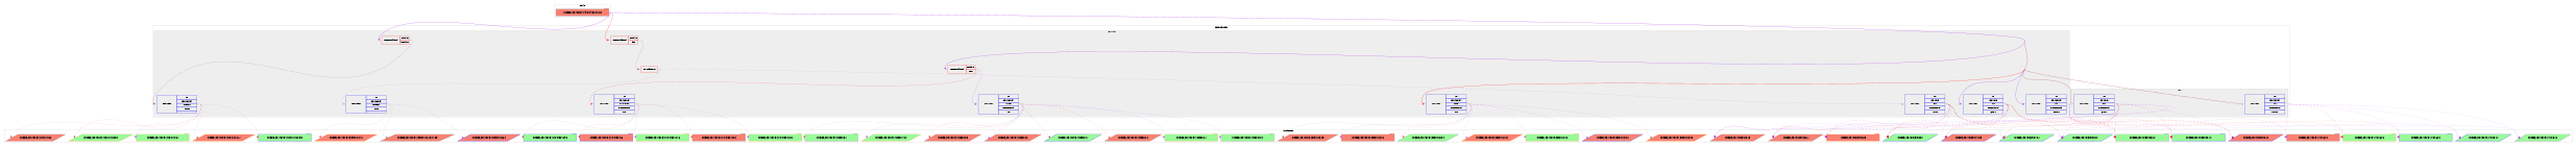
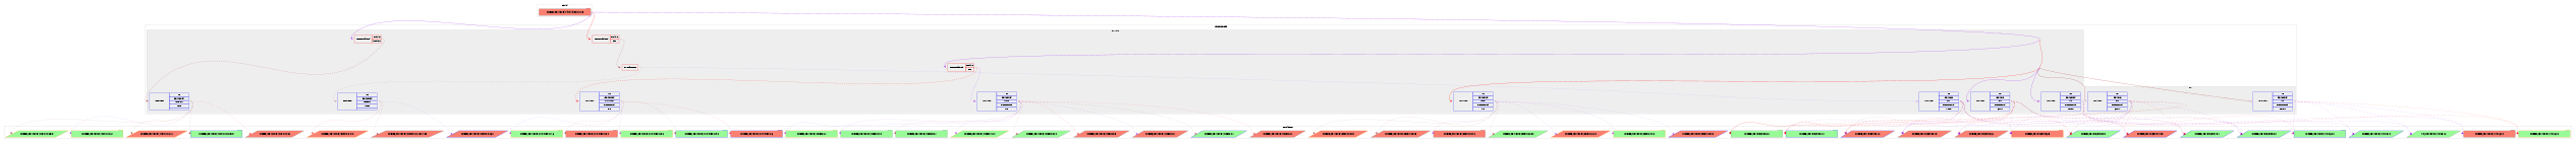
  digraph {
    compound=true
    concentrate=true
    fontname="DejaVu Sans"
    fontsize=10
    newrank=true
    rankdir=TB
    ranksep=1.5
    node [color=blue fillcolor=palegreen fontname="DejaVu Sans" fontsize=10 shape=parallelogram style=filled]
    edge [arrowhead=vee color=purple fontname="DejaVu Sans" headport=w style=dotted tailport=e weight=100]
    n1 [color=gray40 fillcolor=salmon label="portage://dev-haskell/zlib-bindings-0.1.1.5" shape=folder width=4]
    n2 [label=<<TABLE BORDER="0" CELLBORDER="1" CELLSPACING="0" CELLPADDING="4" WIDTH="220"><TR><TD ROWSPAN="6" CELLPADDING="30">pack_dep</TD></TR><TR><TD WIDTH="110">no</TD></TR><TR><TD>dev-haskell</TD></TR><TR><TD>haddock</TD></TR><TR><TD>none</TD></TR><TR><TD></TD></TR></TABLE>> shape=none fillcolor="" style=""]
    n3 [label=<<TABLE BORDER="0" CELLBORDER="1" CELLSPACING="0" CELLPADDING="4" WIDTH="220"><TR><TD ROWSPAN="6" CELLPADDING="30">pack_dep</TD></TR><TR><TD WIDTH="110">no</TD></TR><TR><TD>dev-lang</TD></TR><TR><TD>ghc</TD></TR><TR><TD>greaterequal</TD></TR><TR><TD>7.10.2</TD></TR></TABLE>> shape=none fillcolor="" style=""]
    n4 [color=red label=<<TABLE BORDER="0" CELLBORDER="1" CELLSPACING="0" CELLPADDING="4"><TR><TD CELLPADDING="10">any_of_group</TD></TR></TABLE>> shape=none fillcolor="" style=""]
    n5 [color=red label=<<TABLE BORDER="0" CELLBORDER="1" CELLSPACING="0" CELLPADDING="4"><TR><TD ROWSPAN="3" CELLPADDING="10">use_conditional</TD></TR><TR><TD>positive</TD></TR><TR><TD>doc</TD></TR></TABLE>> shape=none fillcolor="" style=""]
    n6 [label=<<TABLE BORDER="0" CELLBORDER="1" CELLSPACING="0" CELLPADDING="4" WIDTH="220"><TR><TD ROWSPAN="6" CELLPADDING="30">pack_dep</TD></TR><TR><TD WIDTH="110">no</TD></TR><TR><TD>dev-haskell</TD></TR><TR><TD>hscolour</TD></TR><TR><TD>none</TD></TR><TR><TD></TD></TR></TABLE>> shape=none fillcolor="" style=""]
    n7 [color=red label=<<TABLE BORDER="0" CELLBORDER="1" CELLSPACING="0" CELLPADDING="4"><TR><TD ROWSPAN="3" CELLPADDING="10">use_conditional</TD></TR><TR><TD>positive</TD></TR><TR><TD>hscolour</TD></TR></TABLE>> shape=none fillcolor="" style=""]
    n8 [label=<<TABLE BORDER="0" CELLBORDER="1" CELLSPACING="0" CELLPADDING="4" WIDTH="220"><TR><TD ROWSPAN="6" CELLPADDING="30">pack_dep</TD></TR><TR><TD WIDTH="110">no</TD></TR><TR><TD>dev-haskell</TD></TR><TR><TD>hspec</TD></TR><TR><TD>greaterequal</TD></TR><TR><TD>1.3</TD></TR></TABLE>> shape=none fillcolor="" style=""]
    n9 [label=<<TABLE BORDER="0" CELLBORDER="1" CELLSPACING="0" CELLPADDING="4" WIDTH="220"><TR><TD ROWSPAN="6" CELLPADDING="30">pack_dep</TD></TR><TR><TD WIDTH="110">no</TD></TR><TR><TD>dev-haskell</TD></TR><TR><TD>quickcheck</TD></TR><TR><TD>greaterequal</TD></TR><TR><TD>2.3</TD></TR></TABLE>> shape=none fillcolor="" style=""]
    n10 [color=red label=<<TABLE BORDER="0" CELLBORDER="1" CELLSPACING="0" CELLPADDING="4"><TR><TD ROWSPAN="3" CELLPADDING="10">use_conditional</TD></TR><TR><TD>positive</TD></TR><TR><TD>test</TD></TR></TABLE>> shape=none fillcolor="" style=""]
    n11 [label=<<TABLE BORDER="0" CELLBORDER="1" CELLSPACING="0" CELLPADDING="4" WIDTH="220"><TR><TD ROWSPAN="6" CELLPADDING="30">pack_dep</TD></TR><TR><TD WIDTH="110">no</TD></TR><TR><TD>dev-haskell</TD></TR><TR><TD>cabal</TD></TR><TR><TD>greaterequal</TD></TR><TR><TD>1.8</TD></TR></TABLE>> shape=none fillcolor="" style=""]
    n12 [label=<<TABLE BORDER="0" CELLBORDER="1" CELLSPACING="0" CELLPADDING="4" WIDTH="220"><TR><TD ROWSPAN="6" CELLPADDING="30">pack_dep</TD></TR><TR><TD WIDTH="110">no</TD></TR><TR><TD>dev-lang</TD></TR><TR><TD>ghc</TD></TR><TR><TD>greaterequal</TD></TR><TR><TD>6.10.4</TD></TR></TABLE>> shape=none fillcolor="" style=""]
    n13 [label=<<TABLE BORDER="0" CELLBORDER="1" CELLSPACING="0" CELLPADDING="4" WIDTH="220"><TR><TD ROWSPAN="6" CELLPADDING="30">pack_dep</TD></TR><TR><TD WIDTH="110">no</TD></TR><TR><TD>dev-haskell</TD></TR><TR><TD>zlib</TD></TR><TR><TD>greaterequal</TD></TR><TR><TD>0.5.2.0</TD></TR></TABLE>> shape=none fillcolor="" style=""]
    n14 [label=<<TABLE BORDER="0" CELLBORDER="1" CELLSPACING="0" CELLPADDING="4" WIDTH="220"><TR><TD ROWSPAN="6" CELLPADDING="30">pack_dep</TD></TR><TR><TD WIDTH="110">no</TD></TR><TR><TD>dev-haskell</TD></TR><TR><TD>zlib</TD></TR><TR><TD>greaterequal</TD></TR><TR><TD>0.5.2.0</TD></TR></TABLE>> shape=none fillcolor="" style=""]
    n15 [label=<<TABLE BORDER="0" CELLBORDER="1" CELLSPACING="0" CELLPADDING="4" WIDTH="220"><TR><TD ROWSPAN="6" CELLPADDING="30">pack_dep</TD></TR><TR><TD WIDTH="110">no</TD></TR><TR><TD>dev-lang</TD></TR><TR><TD>ghc</TD></TR><TR><TD>greaterequal</TD></TR><TR><TD>6.10.4</TD></TR></TABLE>> shape=none fillcolor="" style=""]
    n16 [color=darkorange fillcolor=salmon label="portage://dev-haskell/haddock-2.17.2" width=4]
    n17 [fillcolor=salmon label="portage://dev-haskell/haddock-2.16.1" width=4]
    n18 [color=gray40 fillcolor=salmon label="portage://dev-haskell/haddock-2.14.3.0.7.8.3" width=4]
    n19 [label="portage://dev-lang/ghc-8.8.1" width=4]
    n20 [color=darkorange fillcolor=salmon label="portage://dev-lang/ghc-8.6.5" shape=folder width=4]
    n21 [color=gray40 fillcolor=salmon label="portage://dev-lang/ghc-8.6.4" width=4]
    n22 [color=gray40 fillcolor=salmon label="portage://dev-lang/ghc-8.4.3" width=4]
    n23 [fillcolor=salmon label="portage://dev-lang/ghc-8.4.2" width=4]
    n24 [label="portage://dev-lang/ghc-8.4.1" shape=folder width=4]
    n25 [color=gray40 label="portage://dev-lang/ghc-8.2.2" shape=folder width=4]
    n26 [label="portage://dev-lang/ghc-8.2.1" width=4]
    n27 [label="portage://dev-lang/ghc-7.8.4" width=4]
    n28 [fillcolor=salmon label="portage://dev-lang/ghc-7.10.3" width=4]
    n29 [color=darkorange fillcolor=salmon label="portage://dev-haskell/hscolour-1.24.4" width=4]
    n30 [color=darkorange label="portage://dev-haskell/hscolour-1.24" shape=folder width=4]
    n31 [color=darkorange label="portage://dev-haskell/hscolour-1.23-r1" width=4]
    n32 [color=gray40 fillcolor=salmon label="portage://dev-haskell/hscolour-1.22" width=4]
    n33 [label="portage://dev-haskell/hscolour-1.20.3-r1" shape=folder width=4]
    n34 [color=darkorange label="portage://dev-haskell/hspec-2.2.4" shape=folder width=4]
    n35 [color=gray40 fillcolor=salmon label="portage://dev-haskell/hspec-2.2.1" width=4]
    n36 [label="portage://dev-haskell/hspec-2.1.4" width=4]
    n37 [color=gray40 fillcolor=salmon label="portage://dev-haskell/hspec-2.1.2" width=4]
    n38 [color=gray40 fillcolor=salmon label="portage://dev-haskell/hspec-1.8.3" width=4]
+   n39 [color=gray40 label="portage://dev-haskell/hspec-1.8.1.1" width=4]
    n40 [color=darkorange label="portage://dev-haskell/hspec-1.7.2.1" width=4]
    n41 [color=gray40 label="portage://dev-haskell/hspec-1.5.4" shape=folder width=4]
    n42 [color=gray40 label="portage://dev-haskell/hspec-1.10.0" shape=folder width=4]
    n43 [label="portage://dev-haskell/quickcheck-2.9.2" shape=folder width=4]
    n44 [color=darkorange label="portage://dev-haskell/quickcheck-2.8.2" shape=folder width=4]
    n45 [color=gray40 fillcolor=salmon label="portage://dev-haskell/quickcheck-2.8.1" shape=folder width=4]
    n46 [color=darkorange label="portage://dev-haskell/quickcheck-2.7.6" shape=folder width=4]
    n47 [fillcolor=salmon label="portage://dev-haskell/quickcheck-2.6" shape=folder width=4]
    n48 [color=darkorange label="portage://dev-haskell/cabal-2.0.0.2" shape=folder width=4]
    n49 [color=darkorange fillcolor=salmon label="portage://dev-haskell/cabal-1.24.2.0" width=4]
    n50 [color=gray40 label="portage://dev-haskell/cabal-1.22.8.0" width=4]
    n51 [color=gray40 fillcolor=salmon label="portage://dev-haskell/cabal-1.20.0.2" shape=folder width=4]
    n52 [color=gray40 fillcolor=salmon label="portage://dev-haskell/cabal-1.18.1.5" width=4]
    n53 [color=darkorange fillcolor=salmon label="portage://dev-haskell/cabal-1.18.1.3" width=4]
    n54 [fillcolor=salmon label="portage://dev-haskell/cabal-1.18.1.2" width=4]
    n55 [label="portage://dev-haskell/zlib-0.6.2.1" shape=folder width=4]
    n56 [color=darkorange label="portage://dev-haskell/zlib-0.6.1.2" shape=folder width=4]
    n57 [color=gray40 fillcolor=salmon label="portage://dev-haskell/zlib-0.6.1.1" shape=folder width=4]
-   n58 [color=gray40 label="portage://dev-haskell/zlib-0.5.4.2" width=4]
+   n58 [color=gray40 label="zlib://dev-haskell/zlib-0.5.4.2" width=4]
    n59 [label="portage://dev-haskell/zlib-0.5.4.1" width=4]
    subgraph cluster_1 {
      color=gray
      label=<<i>dependencies</i>>
      subgraph cluster_2 {
        color=gray
        fillcolor="#eeeeee"
        label=<<i>compile</i>>
        style=filled
        subgraph sub_3 {
          color=gray
          fillcolor="#eeeeee"
          label=<<i>compile</i>>
          style=filled
          n5
          subgraph sub_4 {
            color=gray
            fillcolor="#eeeeee"
            label=<<i>compile</i>>
            style=filled
            n4
            subgraph sub_5 {
              color=gray
              fillcolor="#eeeeee"
              label=<<i>compile</i>>
              style=filled
              n2
            }
            subgraph sub_6 {
              color=gray
              fillcolor="#eeeeee"
              label=<<i>compile</i>>
              style=filled
              n3
            }
          }
        }
        subgraph sub_7 {
          color=gray
          fillcolor="#eeeeee"
          label=<<i>compile</i>>
          style=filled
          n7
          subgraph sub_8 {
            color=gray
            fillcolor="#eeeeee"
            label=<<i>compile</i>>
            style=filled
            n6
          }
        }
        subgraph sub_9 {
          color=gray
          fillcolor="#eeeeee"
          label=<<i>compile</i>>
          style=filled
          n10
          subgraph sub_10 {
            color=gray
            fillcolor="#eeeeee"
            label=<<i>compile</i>>
            style=filled
            n8
          }
          subgraph sub_11 {
            color=gray
            fillcolor="#eeeeee"
            label=<<i>compile</i>>
            style=filled
            n9
          }
        }
        subgraph sub_12 {
          color=gray
          fillcolor="#eeeeee"
          label=<<i>compile</i>>
          style=filled
          n11
        }
        subgraph sub_13 {
          color=gray
          fillcolor="#eeeeee"
          label=<<i>compile</i>>
          style=filled
          n12
        }
        subgraph sub_14 {
          color=gray
          fillcolor="#eeeeee"
          label=<<i>compile</i>>
          style=filled
          n13
        }
      }
      subgraph cluster_15 {
        color=gray
        fillcolor="#eeeeee"
        label=<<i>compile and run</i>>
        style=filled
      }
      subgraph cluster_16 {
        color=gray
        fillcolor="#eeeeee"
        label=<<i>run</i>>
        style=filled
        subgraph sub_17 {
          color=gray
          fillcolor="#eeeeee"
          label=<<i>run</i>>
          style=filled
          n14
        }
        subgraph sub_18 {
          color=gray
          fillcolor="#eeeeee"
          label=<<i>run</i>>
          style=filled
          n15
        }
      }
    }
    subgraph cluster_19 {
      color=gray
      label=<<i>ebuild</i>>
      n1
    }
    subgraph cluster_20 {
      color=gray
      label=<<i>candidates</i>>
      rank=same
      subgraph sub_21 {
        color=black
        label=<<i>candidates</i>>
        nodesep=1
        rank=same
        n16
        n17
        n18
      }
      subgraph sub_22 {
        color=black
        label=<<i>candidates</i>>
        nodesep=1
        rank=same
        n19
        n20
        n21
        n22
        n23
        n24
        n25
        n26
        n27
        n28
      }
      subgraph sub_23 {
        color=black
        label=<<i>candidates</i>>
        nodesep=1
        rank=same
        n29
        n30
        n31
        n32
        n33
      }
      subgraph sub_24 {
        color=black
        label=<<i>candidates</i>>
        nodesep=1
        rank=same
        n34
        n35
        n36
        n37
        n38
+       n39
        n40
        n41
        n42
      }
      subgraph sub_25 {
        color=black
        label=<<i>candidates</i>>
        nodesep=1
        rank=same
        n43
        n44
        n45
        n46
        n47
      }
      subgraph sub_26 {
        color=black
        label=<<i>candidates</i>>
        nodesep=1
        rank=same
        n48
        n49
        n50
        n51
        n52
        n53
        n54
      }
      subgraph sub_27 {
        color=black
        label=<<i>candidates</i>>
        nodesep=1
        rank=same
        n55
        n56
        n57
        n58
        n59
      }
      subgraph sub_28 {
        color=black
        label=<<i>candidates</i>>
        nodesep=1
        rank=same
        n19
        n20
        n21
        n22
        n23
        n24
        n25
        n26
        n27
        n28
      }
      subgraph sub_29 {
        color=black
        label=<<i>candidates</i>>
        nodesep=1
        rank=same
        n55
        n56
        n57
        n58
        n59
      }
      subgraph sub_30 {
        color=black
        label=<<i>candidates</i>>
        nodesep=1
        rank=same
        n19
        n20
        n21
        n22
        n23
        n24
        n25
        n26
        n27
        n28
      }
    }
    n1 -> n5 [color=red style=solid weight=20]
    n1 -> n7 [style=solid weight=20]
    n1 -> n10 [style=solid weight=20]
    n1 -> n11 [color=red style=solid weight=20]
    n1 -> n12 [style=solid weight=20]
    n1 -> n13 [style=solid weight=20]
    n1 -> n14 [arrowhead=odot color=brown style=solid weight=20]
    n1 -> n15 [arrowhead=odot color=brown style=solid weight=20]
    n2 -> n16 [color=red]
    n2 -> n17
    n2 -> n18 [color=brown]
    n3 -> n19 [color=red]
    n3 -> n20 [color=red]
    n3 -> n21
    n3 -> n22
    n3 -> n23 [color=brown]
    n3 -> n24
    n3 -> n25 [color=red]
    n3 -> n26
    n3 -> n27 [color=brown]
    n3 -> n28
    n4 -> n2 [arrowhead=oinv color=brown weight=20]
    n4 -> n3 [arrowhead=oinv weight=20]
    n5 -> n4 [color=brown style=dashed weight=20]
    n6 -> n29 [color=brown]
    n6 -> n30
    n6 -> n31 [color=brown]
    n6 -> n32 [color=red]
    n6 -> n33 [color=brown]
    n7 -> n6 [color=brown style=dashed weight=20]
    n8 -> n34
    n8 -> n35 [color=red]
    n8 -> n36 [color=brown]
    n8 -> n37
    n8 -> n38 [color=red]
+   n8 -> n39 [color=brown]
    n8 -> n40
    n8 -> n41 [color=brown]
    n8 -> n42
    n9 -> n43 [color=brown]
    n9 -> n44
    n9 -> n45 [color=brown]
    n9 -> n46
    n9 -> n47 [color=red]
    n10 -> n8 [style=dashed weight=20]
    n10 -> n9 [color=red style=dashed weight=20]
    n11 -> n48
    n11 -> n49
    n11 -> n50 [color=brown]
    n11 -> n51
    n11 -> n52 [color=brown]
    n11 -> n53 [color=brown]
    n11 -> n54
    n12 -> n19 [color=red]
    n12 -> n20
    n12 -> n21 [color=red]
    n12 -> n22
    n12 -> n23 [color=red]
    n12 -> n24 [color=red]
    n12 -> n25 [color=red]
    n12 -> n26 [color=brown]
    n12 -> n27
    n12 -> n28 [color=brown]
    n13 -> n55 [color=red]
    n13 -> n56 [color=red]
    n13 -> n57
    n13 -> n58
    n13 -> n59
    n14 -> n55
    n14 -> n56 [color=red]
    n14 -> n57
    n14 -> n58
    n14 -> n59
    n15 -> n19 [color=brown]
    n15 -> n20
    n15 -> n21
    n15 -> n22
    n15 -> n23
    n15 -> n24 [color=red]
    n15 -> n25 [color=brown]
    n15 -> n26
    n15 -> n27 [color=red]
    n15 -> n28 [color=red]
  }
